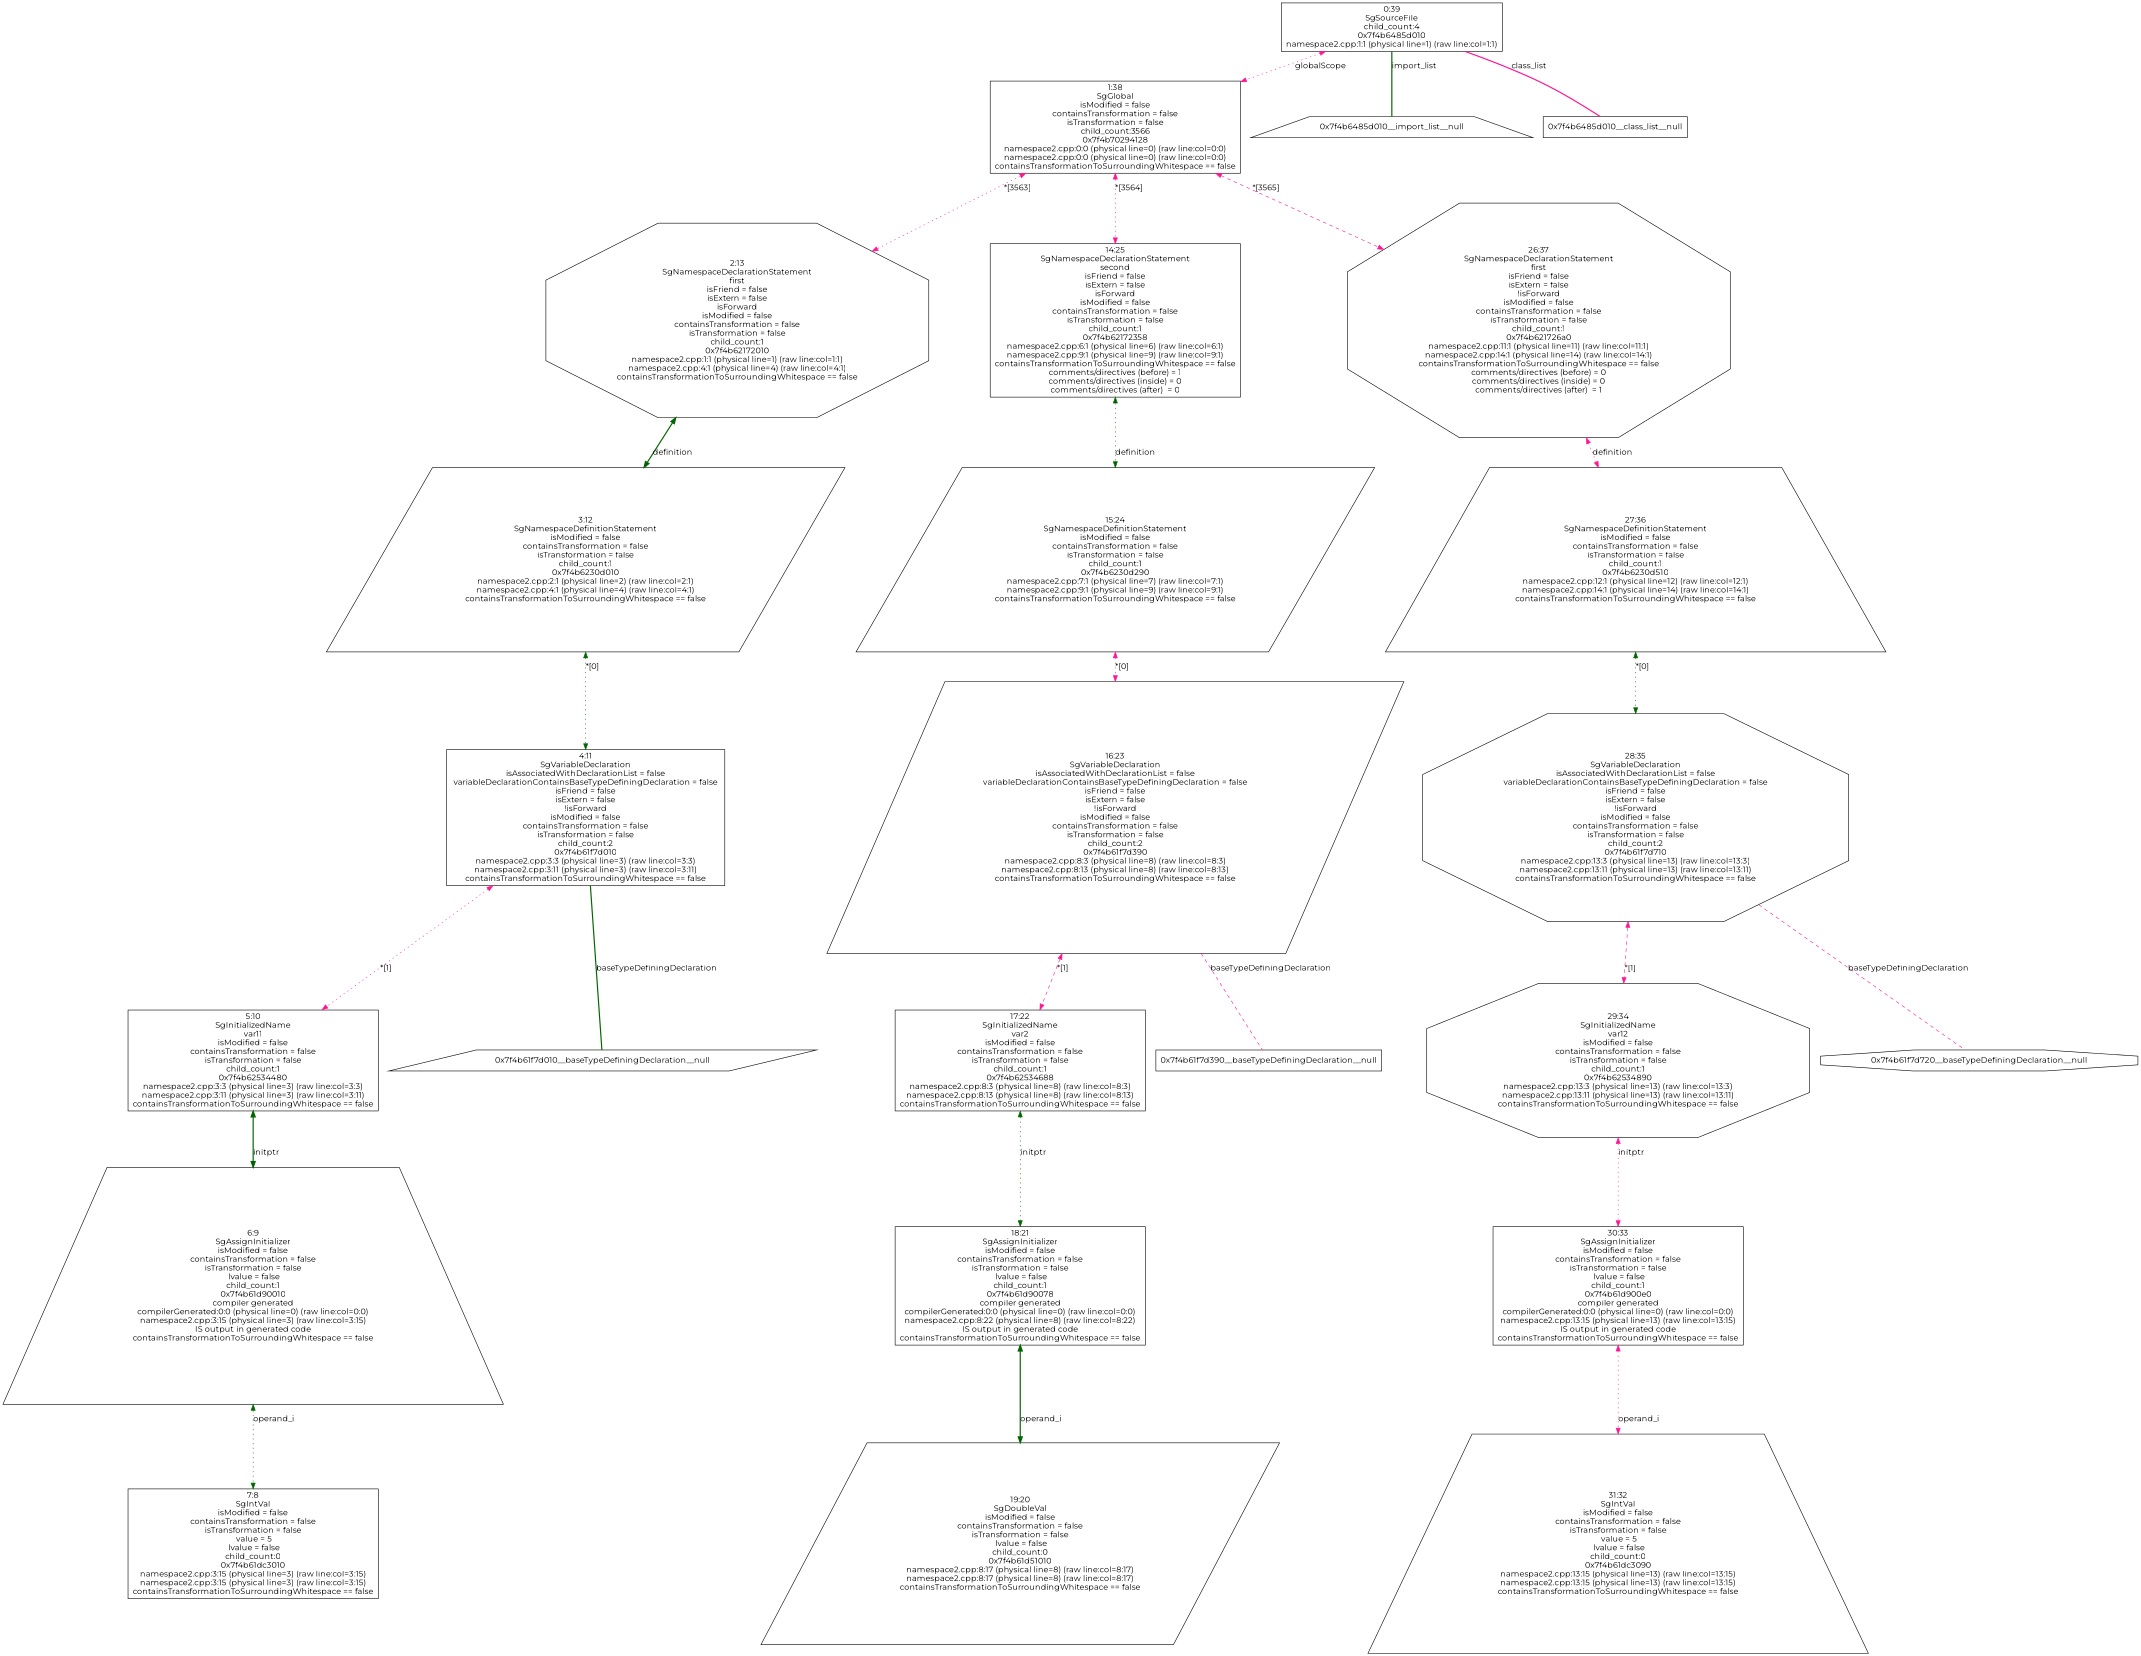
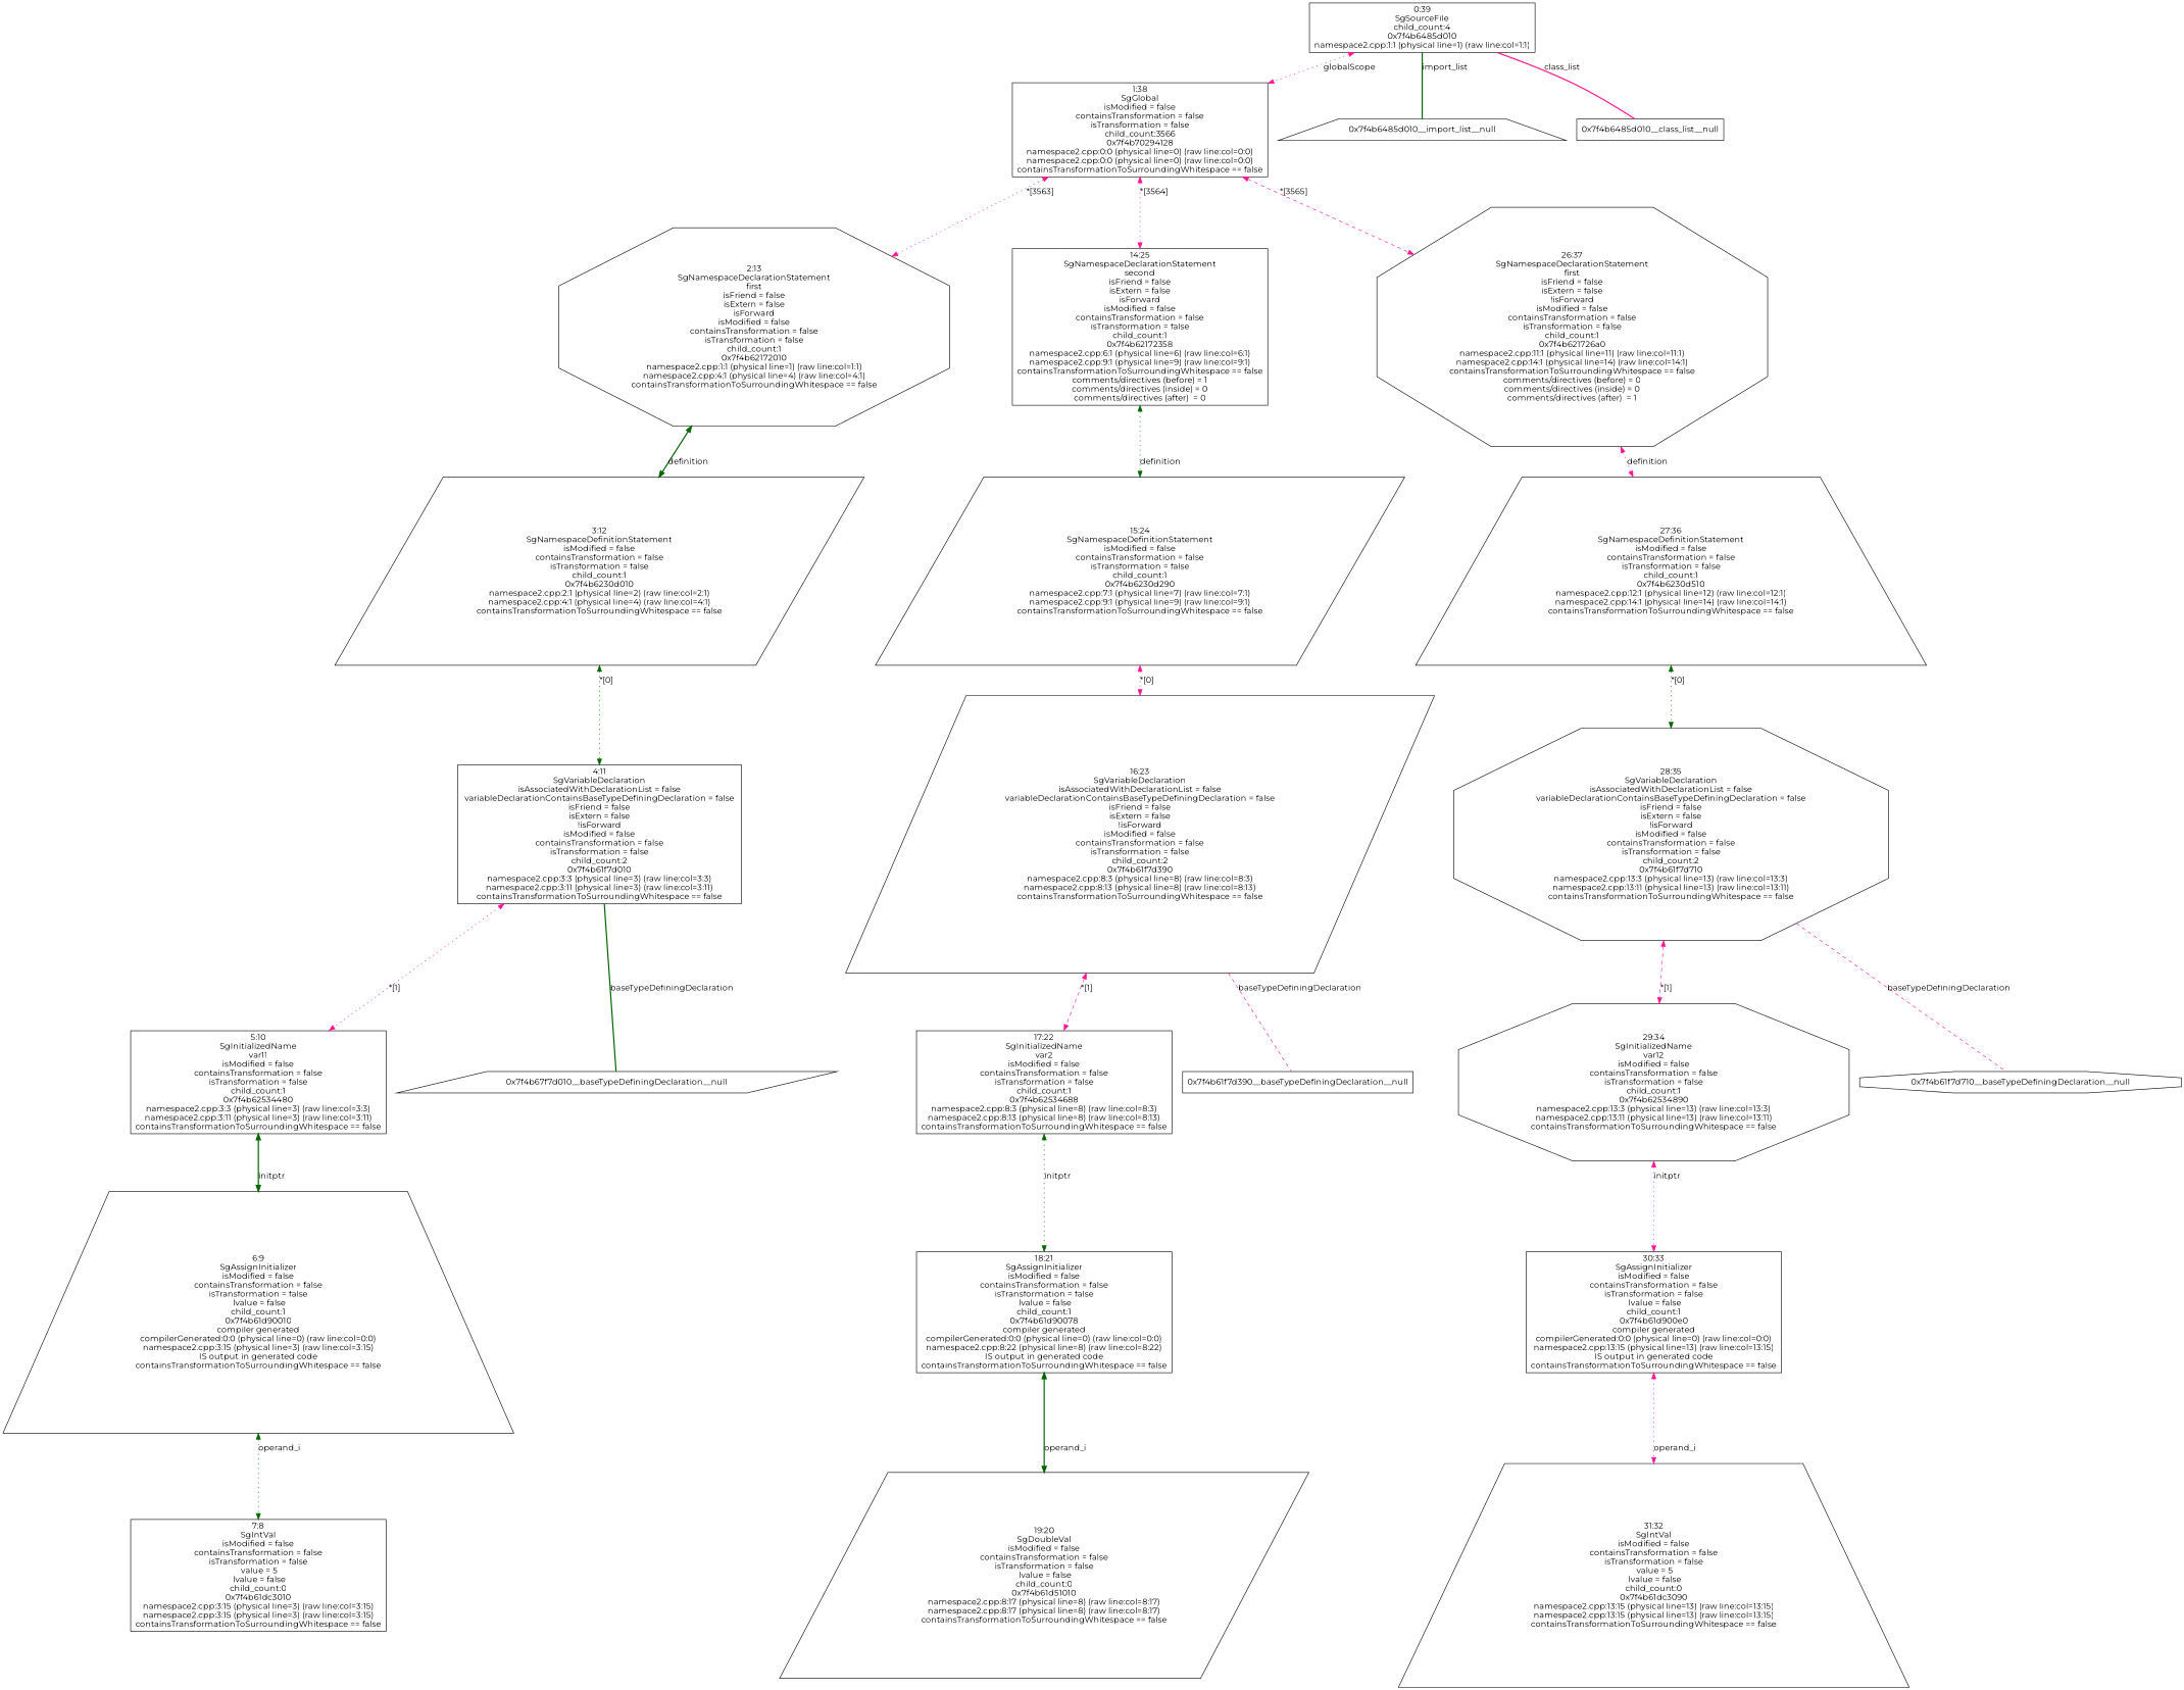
  digraph {
    fontname=Montserrat
    node [fontname=Montserrat shape=box]
    edge [color=deeppink dir=both fontname=Montserrat style=dotted]
    n1 [label="7:8\nSgIntVal\nisModified = false\ncontainsTransformation = false\nisTransformation = false\n value = 5\n lvalue = false\nchild_count:0\n0x7f4b61dc3010\nnamespace2.cpp:3:15 (physical line=3) (raw line:col=3:15)\nnamespace2.cpp:3:15 (physical line=3) (raw line:col=3:15)\ncontainsTransformationToSurroundingWhitespace == false\n"]
    n2 [label="6:9\nSgAssignInitializer\nisModified = false\ncontainsTransformation = false\nisTransformation = false\n lvalue = false\nchild_count:1\n0x7f4b61d90010\ncompiler generated\ncompilerGenerated:0:0 (physical line=0) (raw line:col=0:0)\nnamespace2.cpp:3:15 (physical line=3) (raw line:col=3:15)\nIS output in generated code\ncontainsTransformationToSurroundingWhitespace == false\n" shape=trapezium]
    n3 [label="5:10\nSgInitializedName\nvar11\nisModified = false\ncontainsTransformation = false\nisTransformation = false\nchild_count:1\n0x7f4b62534480\nnamespace2.cpp:3:3 (physical line=3) (raw line:col=3:3)\nnamespace2.cpp:3:11 (physical line=3) (raw line:col=3:11)\ncontainsTransformationToSurroundingWhitespace == false\n"]
    n4 [label="4:11\nSgVariableDeclaration\n isAssociatedWithDeclarationList = false \n variableDeclarationContainsBaseTypeDefiningDeclaration = false \n isFriend = false \n isExtern = false \n!isForward\nisModified = false\ncontainsTransformation = false\nisTransformation = false\nchild_count:2\n0x7f4b61f7d010\nnamespace2.cpp:3:3 (physical line=3) (raw line:col=3:3)\nnamespace2.cpp:3:11 (physical line=3) (raw line:col=3:11)\ncontainsTransformationToSurroundingWhitespace == false\n"]
-   "0x7f4b61f7d010__baseTypeDefiningDeclaration__null" [shape=parallelogram]
+   "0x7f4b61f7d010__baseTypeDefiningDeclaration__null" [shape=parallelogram label="0x7f4b67f7d010__baseTypeDefiningDeclaration__null"]
    n6 [label="3:12\nSgNamespaceDefinitionStatement\nisModified = false\ncontainsTransformation = false\nisTransformation = false\nchild_count:1\n0x7f4b6230d010\nnamespace2.cpp:2:1 (physical line=2) (raw line:col=2:1)\nnamespace2.cpp:4:1 (physical line=4) (raw line:col=4:1)\ncontainsTransformationToSurroundingWhitespace == false\n" shape=parallelogram]
    n7 [label="2:13\nSgNamespaceDeclarationStatement\nfirst\n isFriend = false \n isExtern = false \nisForward\nisModified = false\ncontainsTransformation = false\nisTransformation = false\nchild_count:1\n0x7f4b62172010\nnamespace2.cpp:1:1 (physical line=1) (raw line:col=1:1)\nnamespace2.cpp:4:1 (physical line=4) (raw line:col=4:1)\ncontainsTransformationToSurroundingWhitespace == false\n" shape=octagon]
    n8 [label="19:20\nSgDoubleVal\nisModified = false\ncontainsTransformation = false\nisTransformation = false\n lvalue = false\nchild_count:0\n0x7f4b61d51010\nnamespace2.cpp:8:17 (physical line=8) (raw line:col=8:17)\nnamespace2.cpp:8:17 (physical line=8) (raw line:col=8:17)\ncontainsTransformationToSurroundingWhitespace == false\n" shape=parallelogram]
    n9 [label="18:21\nSgAssignInitializer\nisModified = false\ncontainsTransformation = false\nisTransformation = false\n lvalue = false\nchild_count:1\n0x7f4b61d90078\ncompiler generated\ncompilerGenerated:0:0 (physical line=0) (raw line:col=0:0)\nnamespace2.cpp:8:22 (physical line=8) (raw line:col=8:22)\nIS output in generated code\ncontainsTransformationToSurroundingWhitespace == false\n"]
    n10 [label="17:22\nSgInitializedName\nvar2\nisModified = false\ncontainsTransformation = false\nisTransformation = false\nchild_count:1\n0x7f4b62534688\nnamespace2.cpp:8:3 (physical line=8) (raw line:col=8:3)\nnamespace2.cpp:8:13 (physical line=8) (raw line:col=8:13)\ncontainsTransformationToSurroundingWhitespace == false\n"]
    n11 [label="16:23\nSgVariableDeclaration\n isAssociatedWithDeclarationList = false \n variableDeclarationContainsBaseTypeDefiningDeclaration = false \n isFriend = false \n isExtern = false \n!isForward\nisModified = false\ncontainsTransformation = false\nisTransformation = false\nchild_count:2\n0x7f4b61f7d390\nnamespace2.cpp:8:3 (physical line=8) (raw line:col=8:3)\nnamespace2.cpp:8:13 (physical line=8) (raw line:col=8:13)\ncontainsTransformationToSurroundingWhitespace == false\n" shape=parallelogram]
    "0x7f4b61f7d390__baseTypeDefiningDeclaration__null"
    n13 [label="15:24\nSgNamespaceDefinitionStatement\nisModified = false\ncontainsTransformation = false\nisTransformation = false\nchild_count:1\n0x7f4b6230d290\nnamespace2.cpp:7:1 (physical line=7) (raw line:col=7:1)\nnamespace2.cpp:9:1 (physical line=9) (raw line:col=9:1)\ncontainsTransformationToSurroundingWhitespace == false\n" shape=parallelogram]
    n14 [label="14:25\nSgNamespaceDeclarationStatement\nsecond\n isFriend = false \n isExtern = false \nisForward\nisModified = false\ncontainsTransformation = false\nisTransformation = false\nchild_count:1\n0x7f4b62172358\nnamespace2.cpp:6:1 (physical line=6) (raw line:col=6:1)\nnamespace2.cpp:9:1 (physical line=9) (raw line:col=9:1)\ncontainsTransformationToSurroundingWhitespace == false\ncomments/directives (before) = 1\ncomments/directives (inside) = 0\ncomments/directives (after)  = 0\n"]
    n15 [label="31:32\nSgIntVal\nisModified = false\ncontainsTransformation = false\nisTransformation = false\n value = 5\n lvalue = false\nchild_count:0\n0x7f4b61dc3090\nnamespace2.cpp:13:15 (physical line=13) (raw line:col=13:15)\nnamespace2.cpp:13:15 (physical line=13) (raw line:col=13:15)\ncontainsTransformationToSurroundingWhitespace == false\n" shape=trapezium]
    n16 [label="30:33\nSgAssignInitializer\nisModified = false\ncontainsTransformation = false\nisTransformation = false\n lvalue = false\nchild_count:1\n0x7f4b61d900e0\ncompiler generated\ncompilerGenerated:0:0 (physical line=0) (raw line:col=0:0)\nnamespace2.cpp:13:15 (physical line=13) (raw line:col=13:15)\nIS output in generated code\ncontainsTransformationToSurroundingWhitespace == false\n"]
    n17 [label="29:34\nSgInitializedName\nvar12\nisModified = false\ncontainsTransformation = false\nisTransformation = false\nchild_count:1\n0x7f4b62534890\nnamespace2.cpp:13:3 (physical line=13) (raw line:col=13:3)\nnamespace2.cpp:13:11 (physical line=13) (raw line:col=13:11)\ncontainsTransformationToSurroundingWhitespace == false\n" shape=octagon]
    n18 [label="28:35\nSgVariableDeclaration\n isAssociatedWithDeclarationList = false \n variableDeclarationContainsBaseTypeDefiningDeclaration = false \n isFriend = false \n isExtern = false \n!isForward\nisModified = false\ncontainsTransformation = false\nisTransformation = false\nchild_count:2\n0x7f4b61f7d710\nnamespace2.cpp:13:3 (physical line=13) (raw line:col=13:3)\nnamespace2.cpp:13:11 (physical line=13) (raw line:col=13:11)\ncontainsTransformationToSurroundingWhitespace == false\n" shape=octagon]
-   "0x7f4b61f7d710__baseTypeDefiningDeclaration__null" [shape=octagon label="0x7f4b61f7d720__baseTypeDefiningDeclaration__null"]
+   "0x7f4b61f7d710__baseTypeDefiningDeclaration__null" [shape=octagon]
    n20 [label="27:36\nSgNamespaceDefinitionStatement\nisModified = false\ncontainsTransformation = false\nisTransformation = false\nchild_count:1\n0x7f4b6230d510\nnamespace2.cpp:12:1 (physical line=12) (raw line:col=12:1)\nnamespace2.cpp:14:1 (physical line=14) (raw line:col=14:1)\ncontainsTransformationToSurroundingWhitespace == false\n" shape=trapezium]
    n21 [label="26:37\nSgNamespaceDeclarationStatement\nfirst\n isFriend = false \n isExtern = false \n!isForward\nisModified = false\ncontainsTransformation = false\nisTransformation = false\nchild_count:1\n0x7f4b621726a0\nnamespace2.cpp:11:1 (physical line=11) (raw line:col=11:1)\nnamespace2.cpp:14:1 (physical line=14) (raw line:col=14:1)\ncontainsTransformationToSurroundingWhitespace == false\ncomments/directives (before) = 0\ncomments/directives (inside) = 0\ncomments/directives (after)  = 1\n" shape=octagon]
    n22 [label="1:38\nSgGlobal\nisModified = false\ncontainsTransformation = false\nisTransformation = false\nchild_count:3566\n0x7f4b70294128\nnamespace2.cpp:0:0 (physical line=0) (raw line:col=0:0)\nnamespace2.cpp:0:0 (physical line=0) (raw line:col=0:0)\ncontainsTransformationToSurroundingWhitespace == false\n"]
    n23 [label="0:39\nSgSourceFile\nchild_count:4\n0x7f4b6485d010\nnamespace2.cpp:1:1 (physical line=1) (raw line:col=1:1)\n"]
    "0x7f4b6485d010__import_list__null" [shape=trapezium]
    "0x7f4b6485d010__class_list__null"
    n2 -> n1 [color=darkgreen label=operand_i]
    n3 -> n2 [color=darkgreen label=initptr style=bold]
    n4 -> n3 [label="*[1]"]
    n4 -> "0x7f4b61f7d010__baseTypeDefiningDeclaration__null" [color=darkgreen dir=none label=baseTypeDefiningDeclaration style=bold]
    n6 -> n4 [color=darkgreen label="*[0]"]
    n7 -> n6 [color=darkgreen label=definition style=bold]
    n9 -> n8 [color=darkgreen label=operand_i style=bold]
    n10 -> n9 [color=darkgreen label=initptr]
    n11 -> n10 [label="*[1]" style=dashed]
    n11 -> "0x7f4b61f7d390__baseTypeDefiningDeclaration__null" [dir=none label=baseTypeDefiningDeclaration style=dashed]
    n13 -> n11 [label="*[0]"]
    n14 -> n13 [color=darkgreen label=definition]
    n16 -> n15 [label=operand_i]
    n17 -> n16 [label=initptr]
    n18 -> n17 [label="*[1]" style=dashed]
    n18 -> "0x7f4b61f7d710__baseTypeDefiningDeclaration__null" [dir=none label=baseTypeDefiningDeclaration style=dashed]
    n20 -> n18 [color=darkgreen label="*[0]"]
    n21 -> n20 [label=definition]
    n22 -> n7 [label="*[3563]"]
    n22 -> n14 [label="*[3564]"]
    n22 -> n21 [label="*[3565]" style=dashed]
    n23 -> n22 [label=globalScope]
    n23 -> "0x7f4b6485d010__import_list__null" [color=darkgreen dir=none label=import_list style=bold]
    n23 -> "0x7f4b6485d010__class_list__null" [dir=none label=class_list style=bold]
  }
